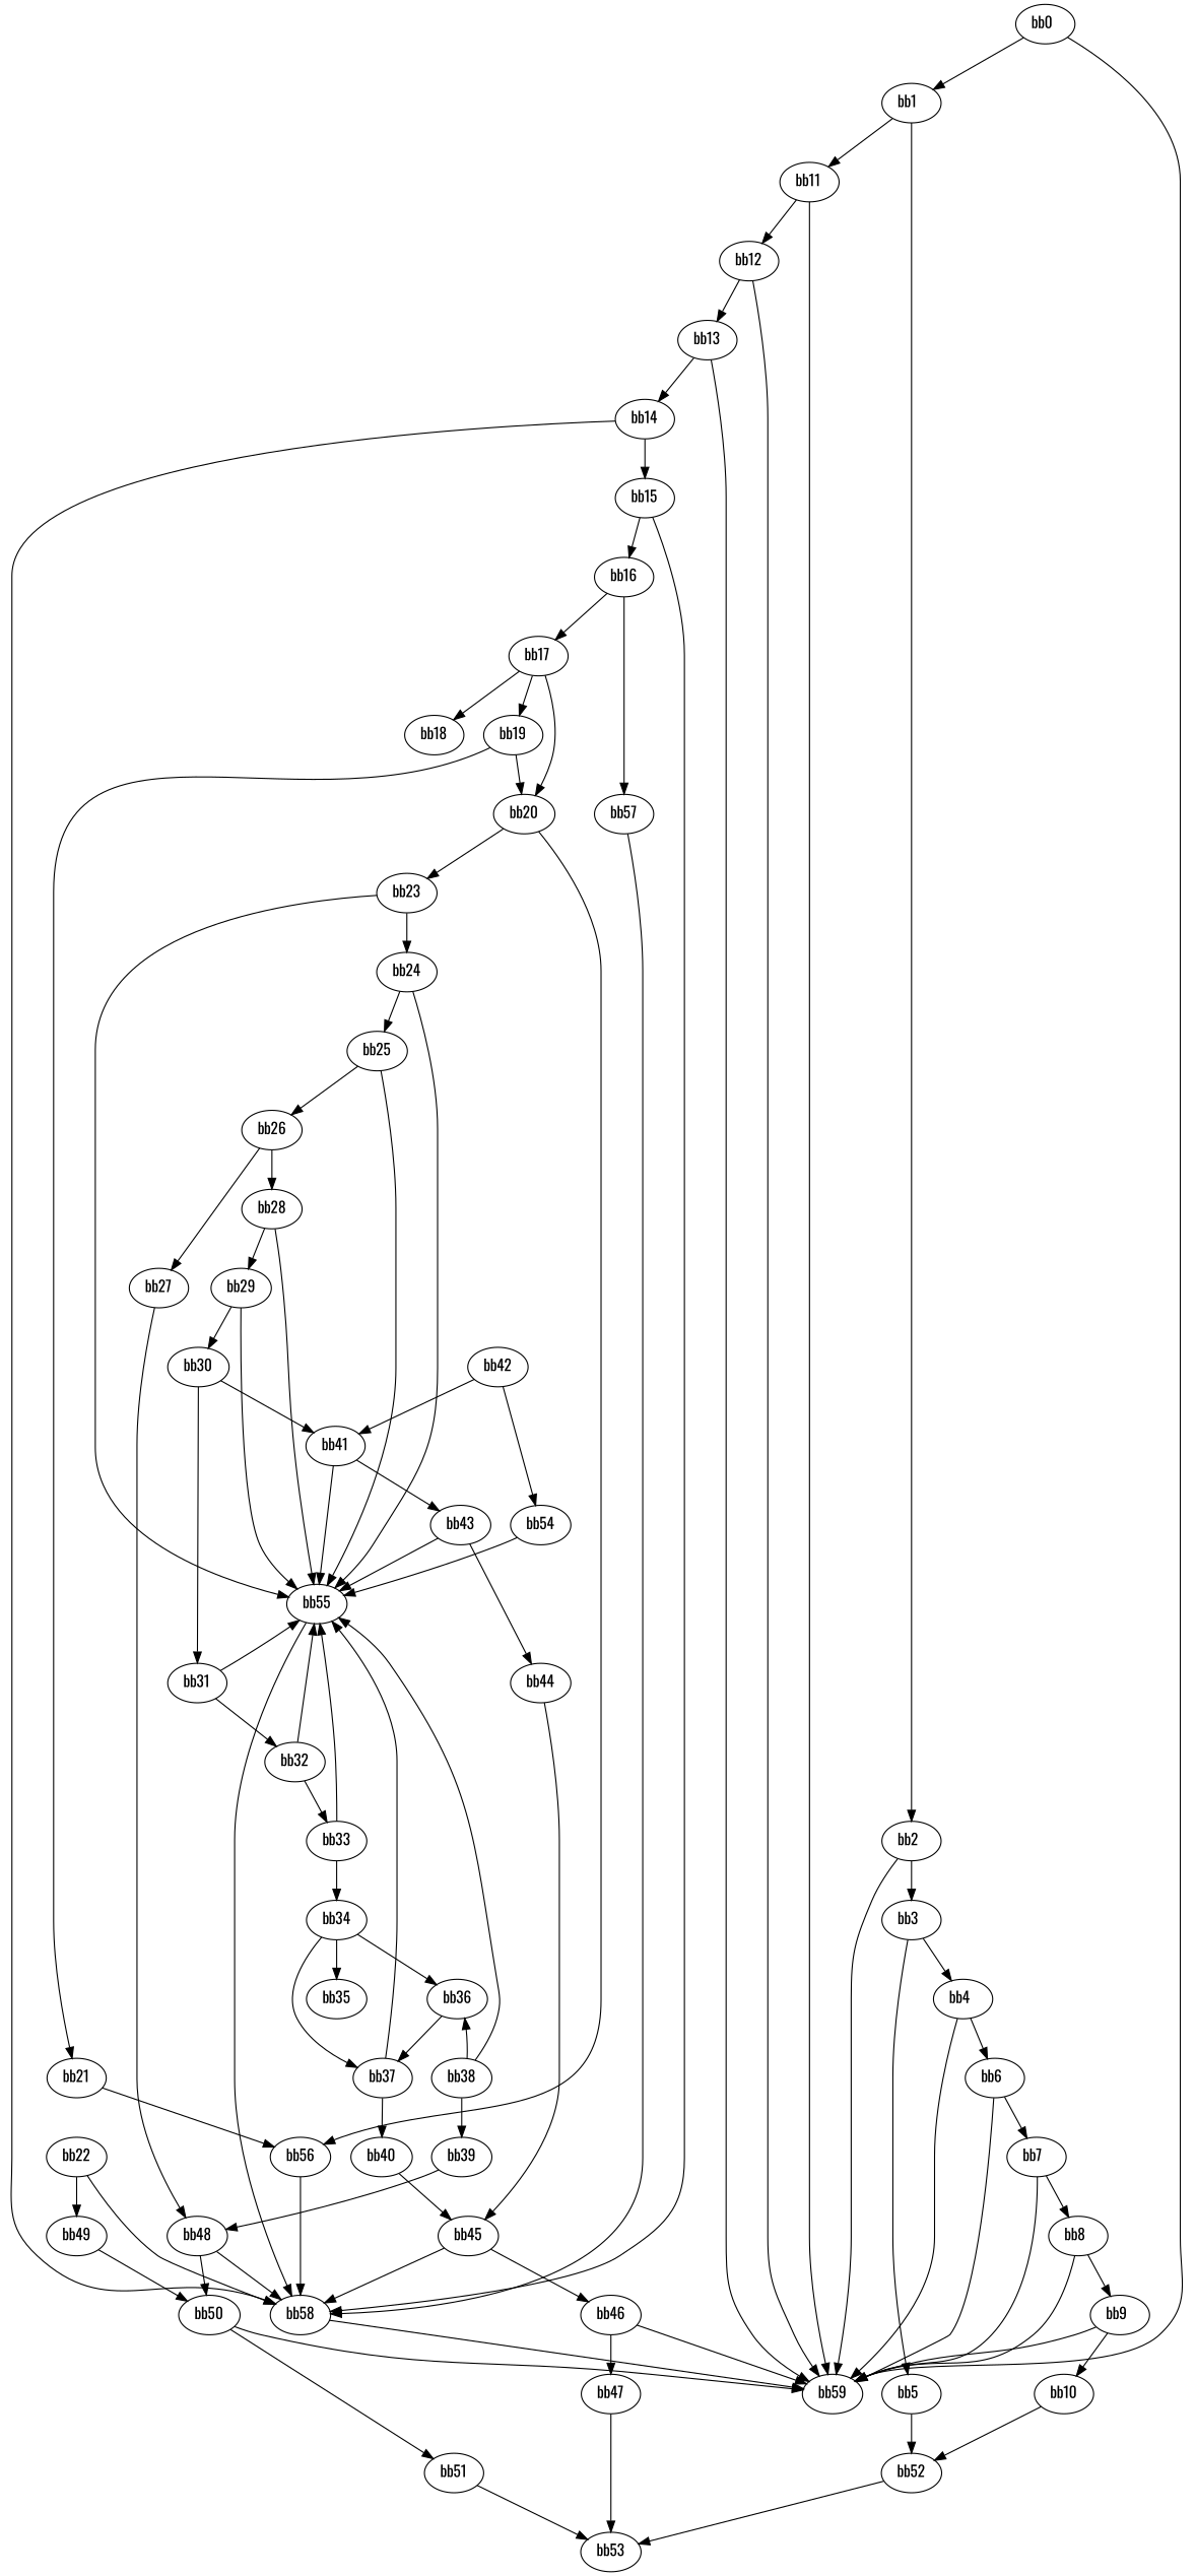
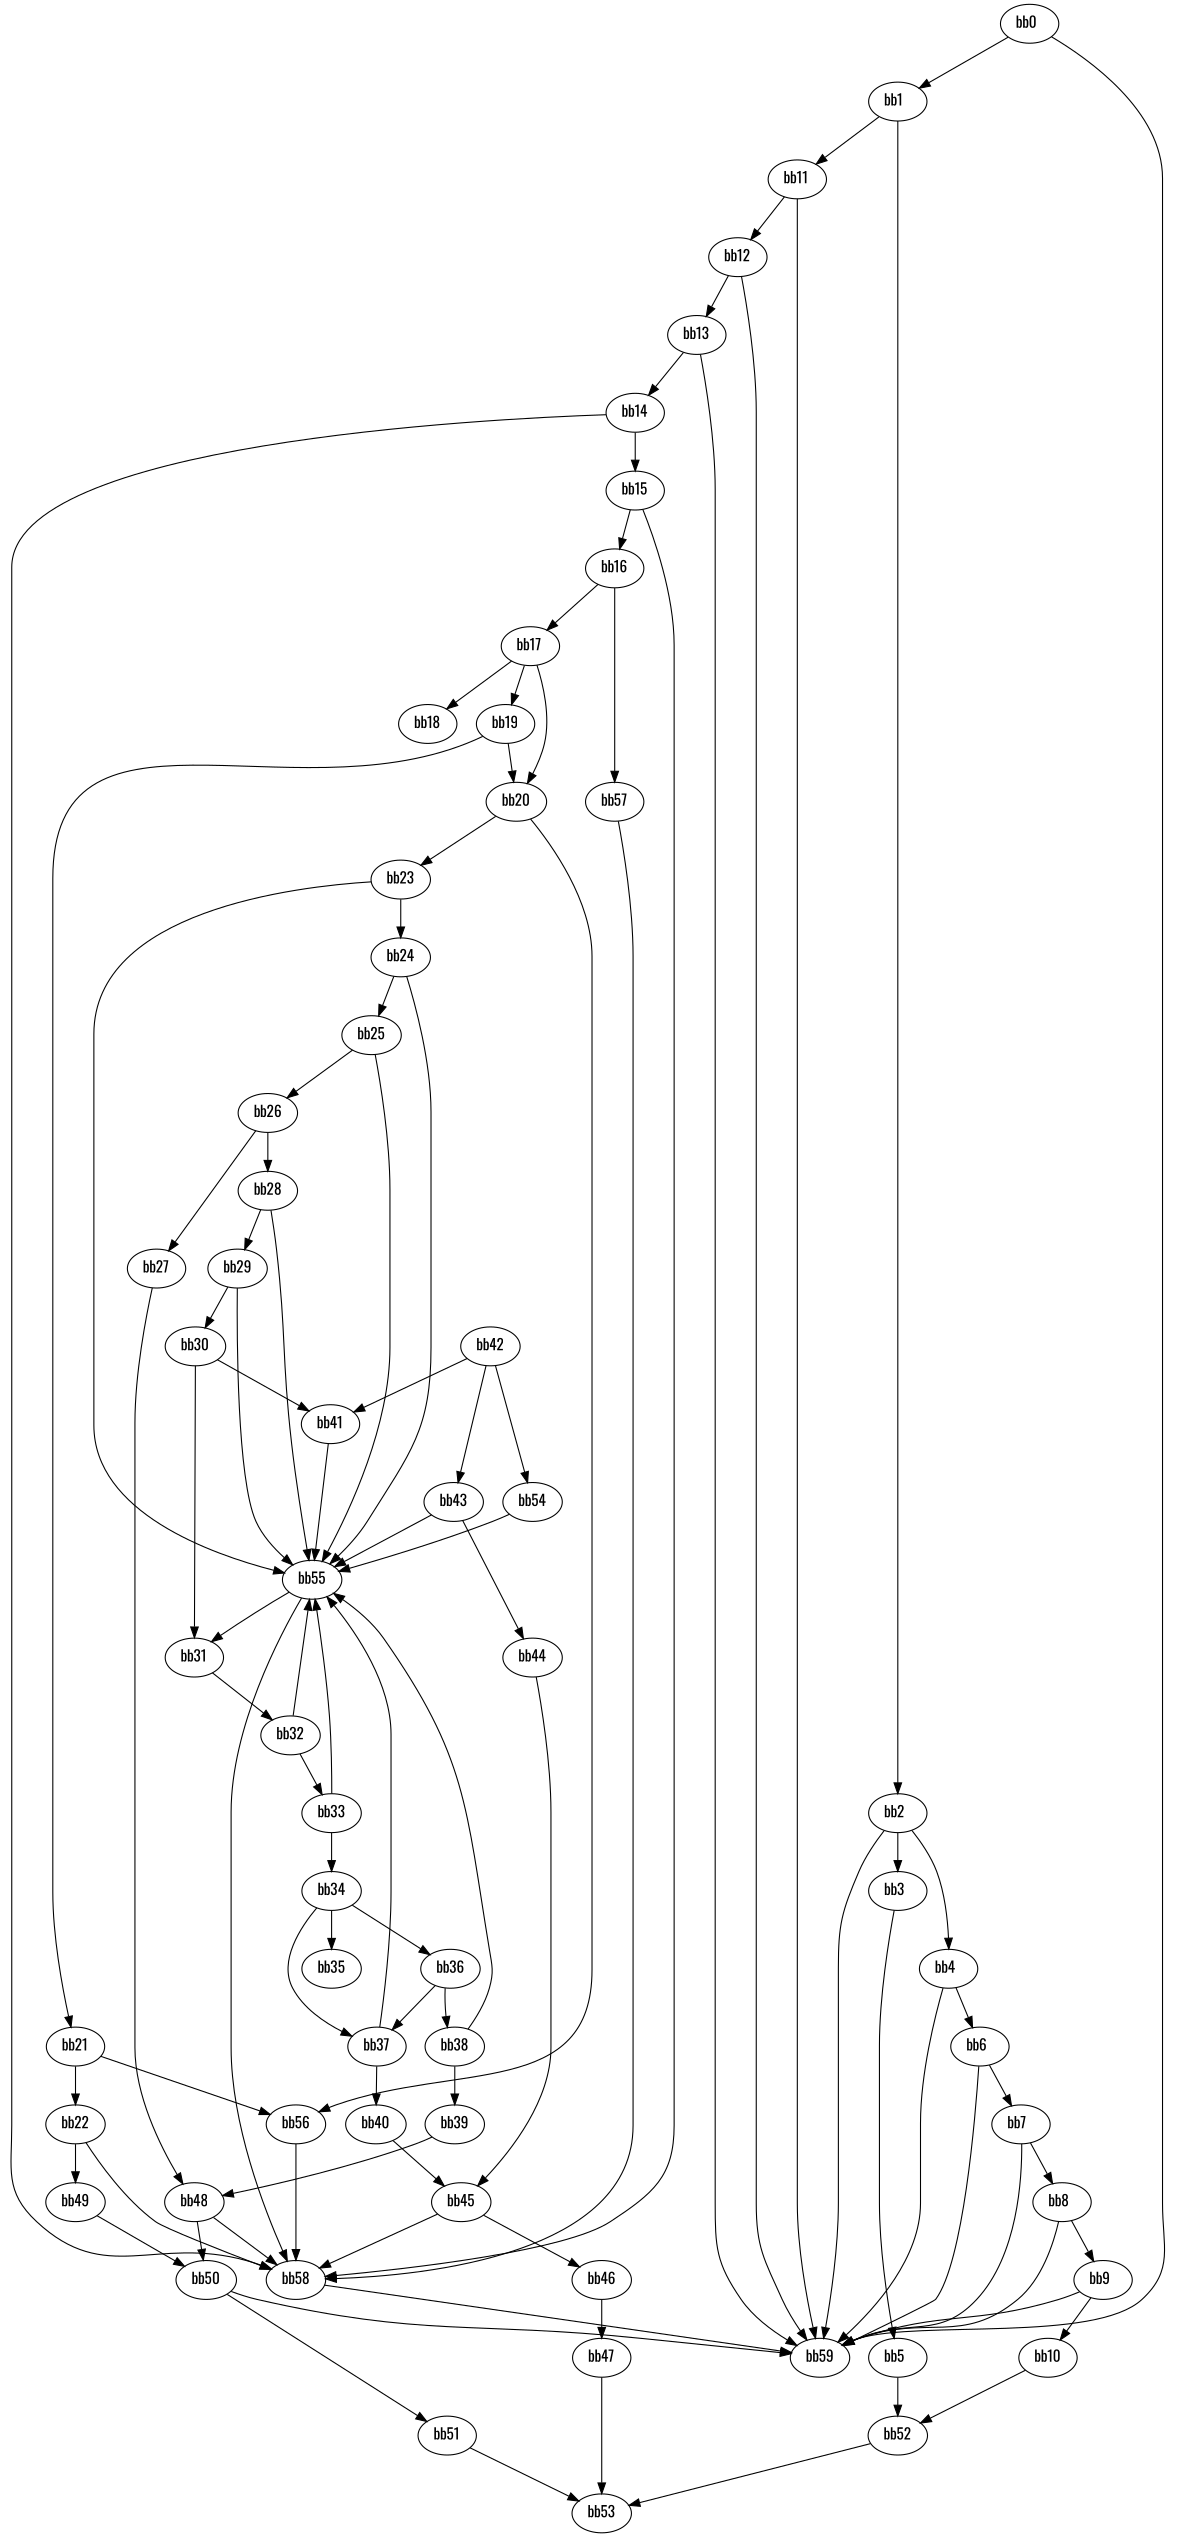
  digraph {
    fontname=Oswald
    node [fontname=Oswald]
    edge [fontname=Oswald]
    n1 [label="bb0\l"]
    n2 [label="bb1\l"]
    n3 [label="bb59\l"]
    n4 [label="bb2\l"]
    n5 [label="bb11\l"]
    n6 [label="bb3\l"]
    n7 [label="bb12\l"]
    n8 [label="bb4\l"]
    n9 [label="bb5\l"]
    n10 [label="bb6\l"]
    n11 [label="bb52\l"]
    n12 [label="bb7\l"]
    n13 [label="bb53\l"]
    n14 [label="bb8\l"]
    n15 [label="bb9\l"]
    n16 [label="bb10\l"]
    n17 [label="bb13\l"]
    n18 [label="bb14\l"]
    n19 [label="bb15\l"]
    n20 [label="bb58\l"]
    n21 [label="bb16\l"]
    n22 [label="bb17\l"]
    n23 [label="bb57\l"]
    n24 [label="bb18\l"]
    n25 [label="bb19\l"]
    n26 [label="bb20\l"]
    n27 [label="bb21\l"]
    n28 [label="bb23\l"]
    n29 [label="bb56\l"]
    n30 [label="bb22\l"]
    n31 [label="bb24\l"]
    n32 [label="bb55\l"]
    n33 [label="bb49\l"]
    n34 [label="bb50\l"]
    n35 [label="bb25\l"]
    n36 [label="bb26\l"]
    n37 [label="bb27\l"]
    n38 [label="bb28\l"]
    n39 [label="bb48\l"]
    n40 [label="bb29\l"]
    n41 [label="bb30\l"]
    n42 [label="bb31\l"]
    n43 [label="bb41\l"]
    n44 [label="bb32\l"]
    n45 [label="bb33\l"]
    n46 [label="bb34\l"]
    n47 [label="bb35\l"]
    n48 [label="bb36\l"]
    n49 [label="bb37\l"]
    n50 [label="bb38\l"]
    n51 [label="bb40\l"]
    n52 [label="bb39\l"]
    n53 [label="bb45\l"]
    n54 [label="bb46\l"]
    n55 [label="bb42\l"]
    n56 [label="bb43\l"]
    n57 [label="bb54\l"]
    n58 [label="bb44\l"]
    n59 [label="bb47\l"]
    n60 [label="bb51\l"]
    n1 -> n2
    n1 -> n3
    n2 -> n4
    n2 -> n5
    n4 -> n3
    n4 -> n6
    n5 -> n3
    n5 -> n7
-   n6 -> n8
+   n4 -> n8
    n6 -> n9
    n7 -> n3
    n7 -> n17
    n8 -> n3
    n8 -> n10
    n9 -> n11
    n10 -> n3
    n10 -> n12
    n11 -> n13
    n12 -> n3
    n12 -> n14
    n14 -> n3
    n14 -> n15
    n15 -> n3
    n15 -> n16
    n16 -> n11
    n17 -> n3
    n17 -> n18
    n18 -> n19
    n18 -> n20
    n19 -> n20
    n19 -> n21
    n20 -> n3
    n21 -> n22
    n21 -> n23
    n22 -> n24
    n22 -> n25
    n22 -> n26
    n23 -> n20
    n25 -> n26
    n25 -> n27
    n26 -> n28
    n26 -> n29
    n27 -> n29
+   n27 -> n30
    n28 -> n31
    n28 -> n32
    n29 -> n20
    n30 -> n20
    n30 -> n33
    n31 -> n32
    n31 -> n35
    n32 -> n20
    n33 -> n34
    n34 -> n3
    n34 -> n60
    n35 -> n32
    n35 -> n36
    n36 -> n37
    n36 -> n38
    n37 -> n39
    n38 -> n32
    n38 -> n40
    n39 -> n20
    n39 -> n34
    n40 -> n32
    n40 -> n41
    n41 -> n42
    n41 -> n43
-   n42 -> n32
+   n32 -> n42
    n42 -> n44
    n43 -> n32
    n44 -> n32
    n44 -> n45
    n45 -> n32
    n45 -> n46
    n46 -> n47
    n46 -> n48
    n46 -> n49
    n48 -> n49
-   n50 -> n48
+   n48 -> n50
    n49 -> n32
    n49 -> n51
    n50 -> n32
    n50 -> n52
    n51 -> n53
    n52 -> n39
    n53 -> n20
    n53 -> n54
-   n54 -> n3
    n54 -> n59
    n55 -> n43
-   n43 -> n56
+   n55 -> n56
    n55 -> n57
    n56 -> n32
    n56 -> n58
    n57 -> n32
    n58 -> n53
    n59 -> n13
    n60 -> n13
  }
